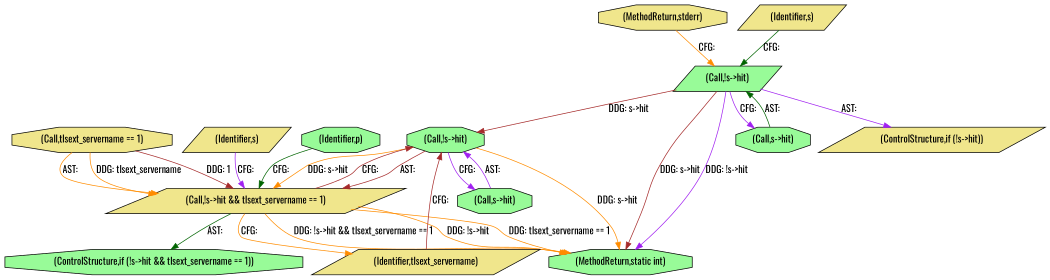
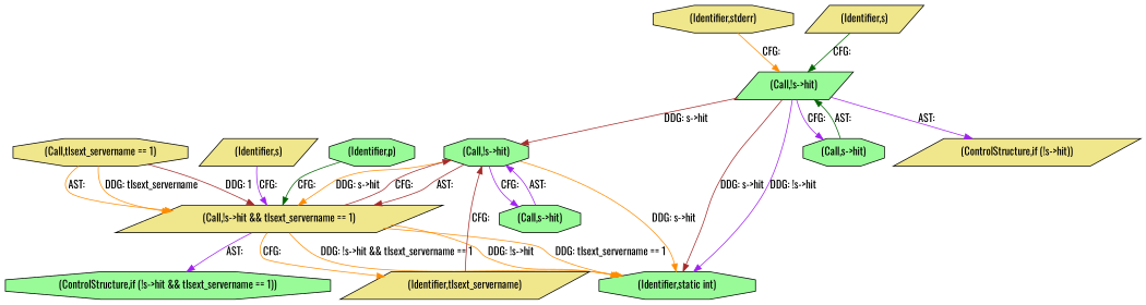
  digraph {
    fontname=Oswald
    node [fillcolor=palegreen fontname=Oswald shape=octagon style=filled]
    edge [color=darkorange fontname=Oswald]
    n1 [label="(Call,!s->hit)"]
    n2 [fillcolor=khaki label="(Call,!s->hit && tlsext_servername == 1)" shape=parallelogram]
-   n3 [label="(MethodReturn,static int)"]
+   n3 [label="(Identifier,static int)"]
    n4 [label="(Call,s->hit)"]
    n5 [label="(ControlStructure,if (!s->hit && tlsext_servername == 1))"]
    n6 [fillcolor=khaki label="(Identifier,tlsext_servername)" shape=parallelogram]
    n7 [label="(Call,!s->hit)" shape=parallelogram]
    n8 [label="(Call,s->hit)"]
    n9 [fillcolor=khaki label="(ControlStructure,if (!s->hit))" shape=parallelogram]
    n10 [fillcolor=khaki label="(Call,tlsext_servername == 1)"]
-   n11 [fillcolor=khaki label="(MethodReturn,stderr)"]
+   n11 [fillcolor=khaki label="(Identifier,stderr)"]
    n12 [fillcolor=khaki label="(Identifier,s)" shape=parallelogram]
    n13 [fillcolor=khaki label="(Identifier,s)" shape=parallelogram]
    n14 [label="(Identifier,p)"]
    n1 -> n2 [color=brown label="AST: "]
    n1 -> n2 [label="DDG: s->hit"]
    n1 -> n3 [label="DDG: s->hit"]
    n1 -> n4 [color=purple label="CFG: "]
    n2 -> n1 [color=brown label="CFG: "]
    n2 -> n3 [label="DDG: tlsext_servername == 1"]
    n2 -> n3 [label="DDG: !s->hit && tlsext_servername == 1"]
    n2 -> n3 [label="DDG: !s->hit"]
-   n2 -> n5 [color=darkgreen label="AST: "]
+   n2 -> n5 [color=purple label="AST: "]
    n2 -> n6 [label="CFG: "]
    n4 -> n1 [color=purple label="AST: "]
    n6 -> n1 [color=brown label="CFG: "]
    n7 -> n1 [color=brown label="DDG: s->hit"]
    n7 -> n3 [color=brown label="DDG: s->hit"]
    n7 -> n3 [color=purple label="DDG: !s->hit"]
    n7 -> n8 [color=purple label="CFG: "]
    n7 -> n9 [color=purple label="AST: "]
    n8 -> n7 [color=darkgreen label="AST: "]
    n10 -> n2 [label="AST: "]
    n10 -> n2 [label="DDG: tlsext_servername"]
    n10 -> n2 [color=brown label="DDG: 1"]
    n11 -> n7 [label="CFG: "]
    n12 -> n7 [color=darkgreen label="CFG: "]
    n13 -> n2 [color=purple label="CFG: "]
    n14 -> n2 [color=darkgreen label="CFG: "]
  }
